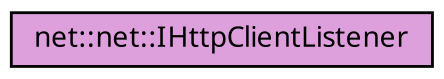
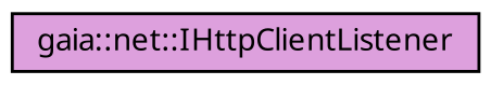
  digraph {
    rankdir=LR
    fontname="Noto Sans"
-   n1 [color=black fillcolor=plum fontname="Noto Sans" fontsize=10 height=0.2 label="net::net::IHttpClientListener" shape=record style=filled width=0.4]
+   n1 [color=black fillcolor=plum fontname="Noto Sans" fontsize=10 height=0.2 label="gaia::net::IHttpClientListener" shape=record style=filled width=0.4]
  }
